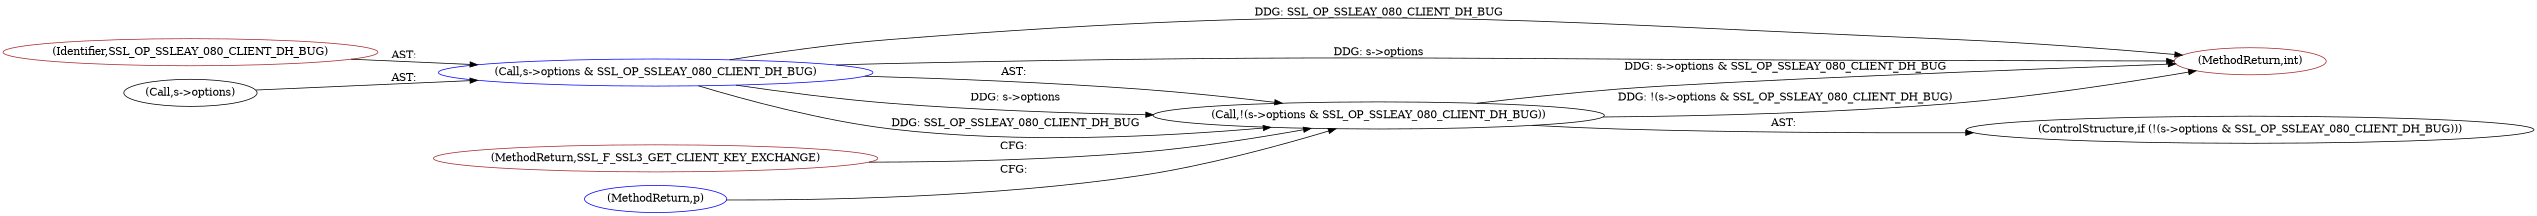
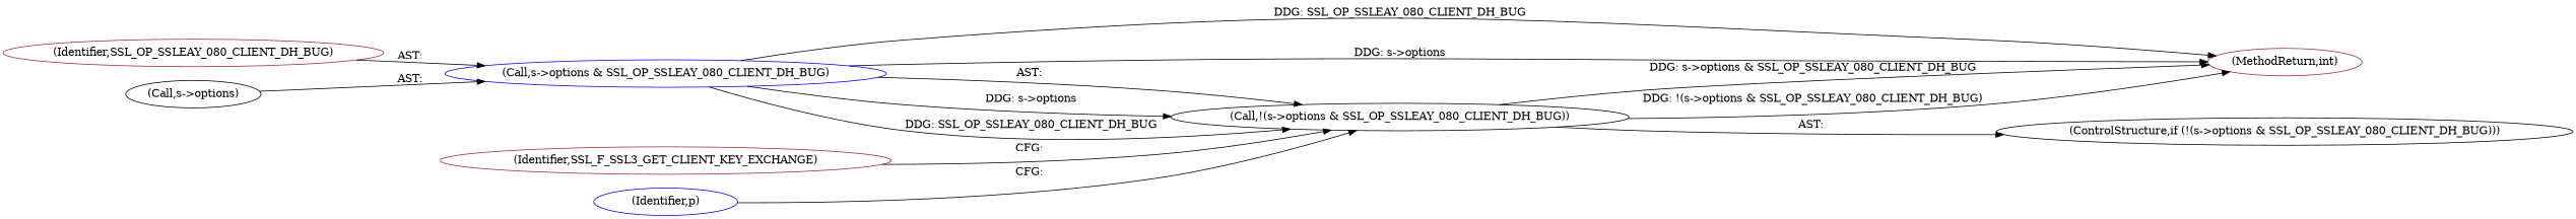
  digraph {
    rankdir=LR
    node [color=black]
    n1 [color=blue label="(Call,s->options & SSL_OP_SSLEAY_080_CLIENT_DH_BUG)"]
    n2 [label="(Call,!(s->options & SSL_OP_SSLEAY_080_CLIENT_DH_BUG))"]
    n3 [color=brown label="(MethodReturn,int)"]
    n4 [label="(ControlStructure,if (!(s->options & SSL_OP_SSLEAY_080_CLIENT_DH_BUG)))"]
    n5 [color=brown label="(Identifier,SSL_OP_SSLEAY_080_CLIENT_DH_BUG)"]
-   n6 [color=brown label="(MethodReturn,SSL_F_SSL3_GET_CLIENT_KEY_EXCHANGE)"]
-   n7 [color=blue label="(MethodReturn,p)"]
+   n6 [color=brown label="(Identifier,SSL_F_SSL3_GET_CLIENT_KEY_EXCHANGE)"]
+   n7 [color=blue label="(Identifier,p)"]
    n8 [label="(Call,s->options)"]
    n1 -> n2 [label="AST: "]
    n1 -> n2 [label="DDG: s->options"]
    n1 -> n2 [label="DDG: SSL_OP_SSLEAY_080_CLIENT_DH_BUG"]
    n1 -> n3 [label="DDG: SSL_OP_SSLEAY_080_CLIENT_DH_BUG"]
    n1 -> n3 [label="DDG: s->options"]
    n2 -> n3 [label="DDG: s->options & SSL_OP_SSLEAY_080_CLIENT_DH_BUG"]
    n2 -> n3 [label="DDG: !(s->options & SSL_OP_SSLEAY_080_CLIENT_DH_BUG)"]
    n2 -> n4 [label="AST: "]
    n5 -> n1 [label="AST: "]
    n6 -> n2 [label="CFG: "]
    n7 -> n2 [label="CFG: "]
    n8 -> n1 [label="AST: "]
  }
